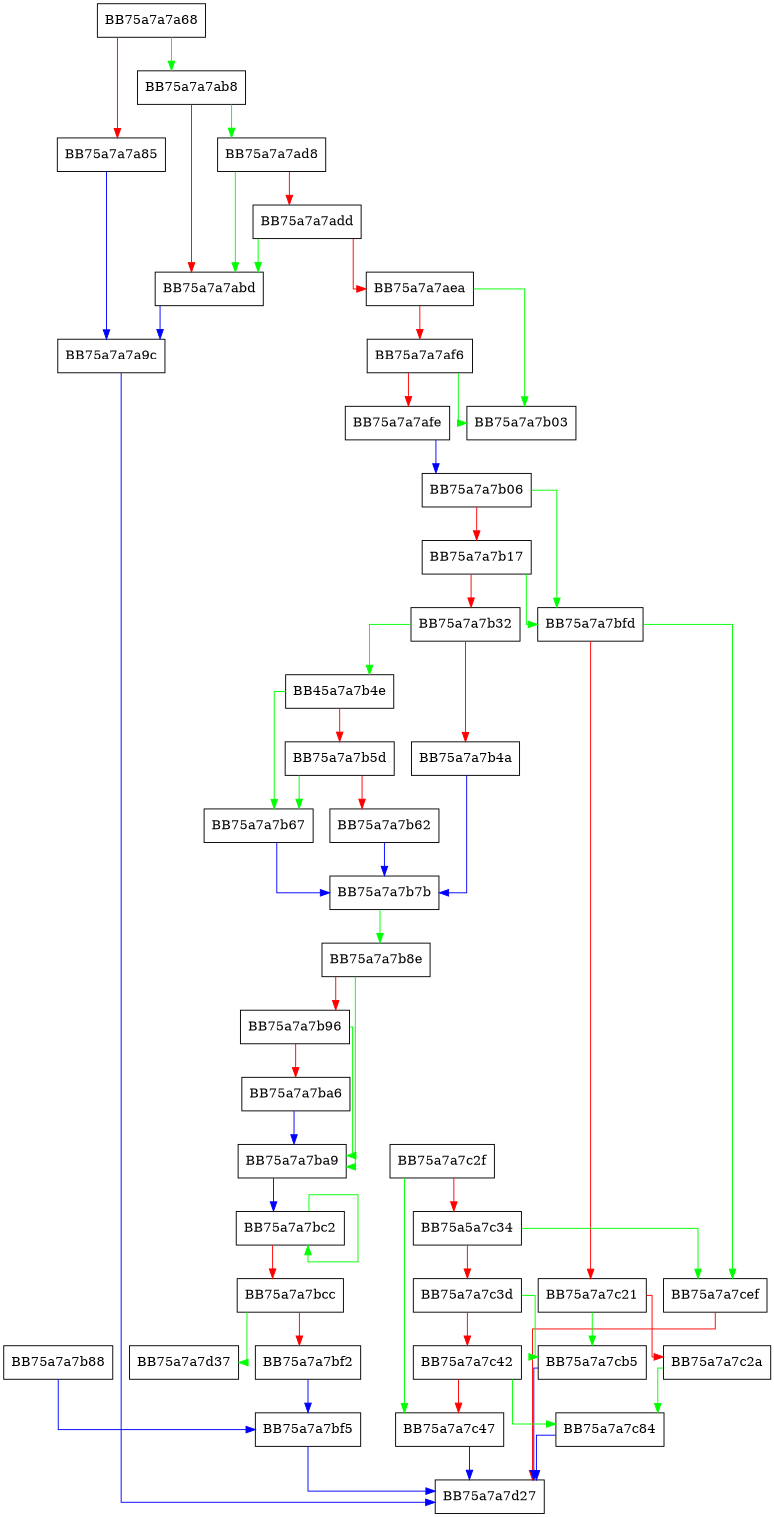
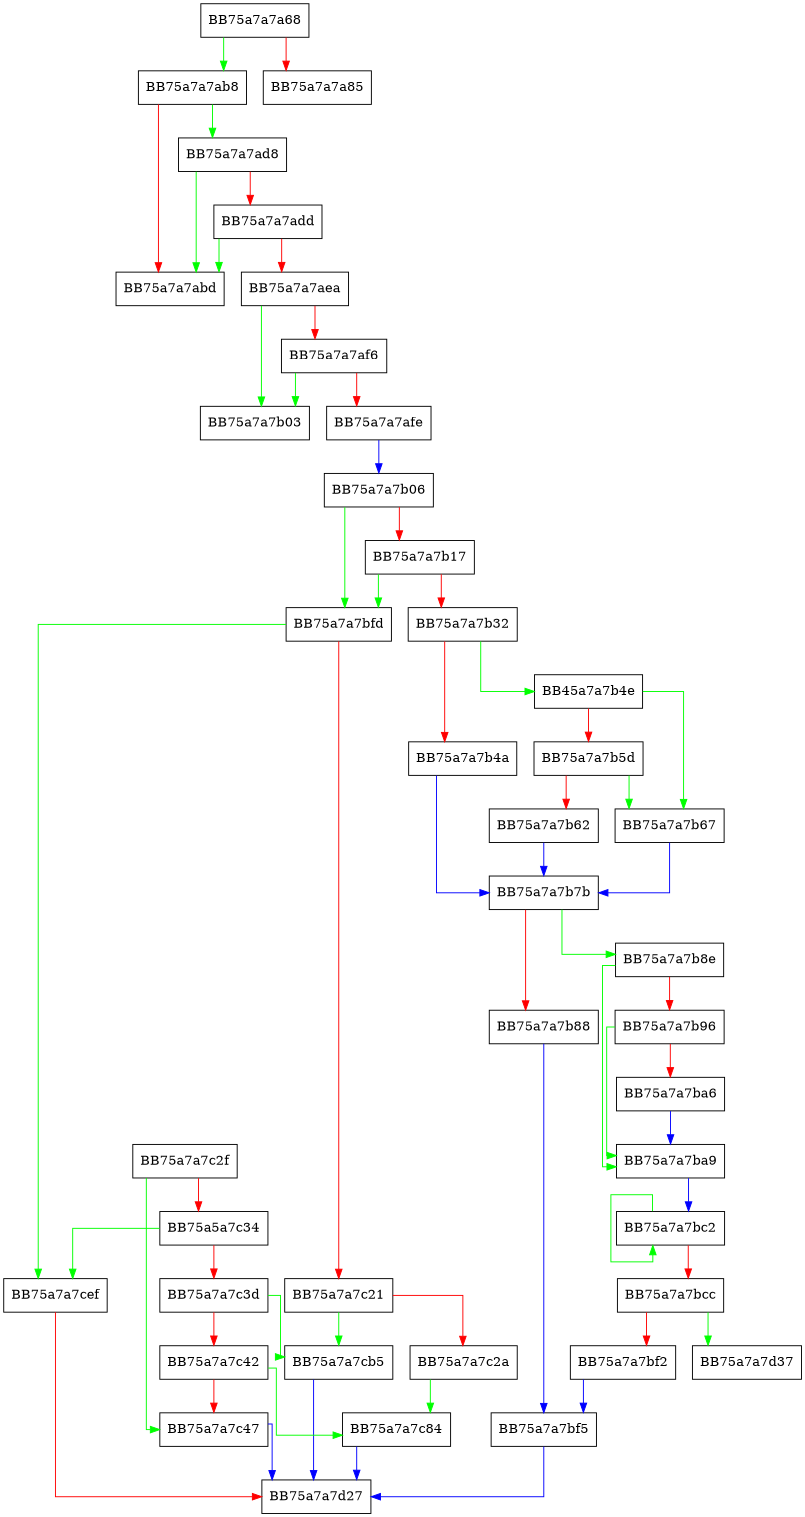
  digraph {
    splines=ortho
    node [shape=box]
    edge [color=green]
    BB75a7a7a68
    BB75a7a7ab8
    BB75a7a7a85
    BB75a7a7ad8
    BB75a7a7abd
-   BB75a7a7a9c
    BB75a7a7add
    BB75a7a7d27
    BB75a7a7aea
    BB75a7a7b03
    BB75a7a7af6
    BB75a7a7afe
    BB75a7a7b06
    BB75a7a7bfd
    BB75a7a7b17
    BB75a7a7cef
    BB75a7a7c21
    BB75a7a7b32
    BB75a7a7cb5
    BB75a7a7c2a
    n21 [label=BB45a7a7b4e]
    BB75a7a7b4a
    BB75a7a7b67
    BB75a7a7b5d
    BB75a7a7b7b
    BB75a7a7b62
    BB75a7a7b8e
    BB75a7a7b88
    BB75a7a7ba9
    BB75a7a7b96
    BB75a7a7bf5
    BB75a7a7bc2
    BB75a7a7ba6
    BB75a7a7bcc
    BB75a7a7d37
    BB75a7a7bf2
    BB75a7a7c84
    BB75a7a7c2f
    BB75a7a7c47
    n40 [label=BB75a5a7c34]
    BB75a7a7c3d
    BB75a7a7c42
    BB75a7a7a68 -> BB75a7a7ab8
    BB75a7a7a68 -> BB75a7a7a85 [color=red]
    BB75a7a7ab8 -> BB75a7a7ad8
    BB75a7a7ab8 -> BB75a7a7abd [color=red]
-   BB75a7a7a85 -> BB75a7a7a9c [color=blue]
    BB75a7a7ad8 -> BB75a7a7abd
    BB75a7a7ad8 -> BB75a7a7add [color=red]
-   BB75a7a7abd -> BB75a7a7a9c [color=blue]
-   BB75a7a7a9c -> BB75a7a7d27 [color=blue]
    BB75a7a7add -> BB75a7a7abd
    BB75a7a7add -> BB75a7a7aea [color=red]
    BB75a7a7aea -> BB75a7a7b03
    BB75a7a7aea -> BB75a7a7af6 [color=red]
    BB75a7a7af6 -> BB75a7a7b03
    BB75a7a7af6 -> BB75a7a7afe [color=red]
    BB75a7a7afe -> BB75a7a7b06 [color=blue]
    BB75a7a7b06 -> BB75a7a7bfd
    BB75a7a7b06 -> BB75a7a7b17 [color=red]
    BB75a7a7bfd -> BB75a7a7cef
    BB75a7a7bfd -> BB75a7a7c21 [color=red]
    BB75a7a7b17 -> BB75a7a7bfd
    BB75a7a7b17 -> BB75a7a7b32 [color=red]
    BB75a7a7cef -> BB75a7a7d27 [color=red]
    BB75a7a7c21 -> BB75a7a7cb5
    BB75a7a7c21 -> BB75a7a7c2a [color=red]
    BB75a7a7b32 -> n21
    BB75a7a7b32 -> BB75a7a7b4a [color=red]
    BB75a7a7cb5 -> BB75a7a7d27 [color=blue]
    BB75a7a7c2a -> BB75a7a7c84
    n21 -> BB75a7a7b67
    n21 -> BB75a7a7b5d [color=red]
    BB75a7a7b4a -> BB75a7a7b7b [color=blue]
    BB75a7a7b67 -> BB75a7a7b7b [color=blue]
    BB75a7a7b5d -> BB75a7a7b67
    BB75a7a7b5d -> BB75a7a7b62 [color=red]
    BB75a7a7b7b -> BB75a7a7b8e
+   BB75a7a7b7b -> BB75a7a7b88 [color=red]
    BB75a7a7b62 -> BB75a7a7b7b [color=blue]
    BB75a7a7b8e -> BB75a7a7ba9
    BB75a7a7b8e -> BB75a7a7b96 [color=red]
    BB75a7a7b88 -> BB75a7a7bf5 [color=blue]
    BB75a7a7ba9 -> BB75a7a7bc2 [color=blue]
    BB75a7a7b96 -> BB75a7a7ba9
    BB75a7a7b96 -> BB75a7a7ba6 [color=red]
    BB75a7a7bf5 -> BB75a7a7d27 [color=blue]
    BB75a7a7bc2 -> BB75a7a7bc2
    BB75a7a7bc2 -> BB75a7a7bcc [color=red]
    BB75a7a7ba6 -> BB75a7a7ba9 [color=blue]
    BB75a7a7bcc -> BB75a7a7d37
    BB75a7a7bcc -> BB75a7a7bf2 [color=red]
    BB75a7a7bf2 -> BB75a7a7bf5 [color=blue]
    BB75a7a7c84 -> BB75a7a7d27 [color=blue]
    BB75a7a7c2f -> BB75a7a7c47
    BB75a7a7c2f -> n40 [color=red]
    BB75a7a7c47 -> BB75a7a7d27 [color=blue]
    n40 -> BB75a7a7cef
    n40 -> BB75a7a7c3d [color=red]
    BB75a7a7c3d -> BB75a7a7cb5
    BB75a7a7c3d -> BB75a7a7c42 [color=red]
    BB75a7a7c42 -> BB75a7a7c84
    BB75a7a7c42 -> BB75a7a7c47 [color=red]
  }
